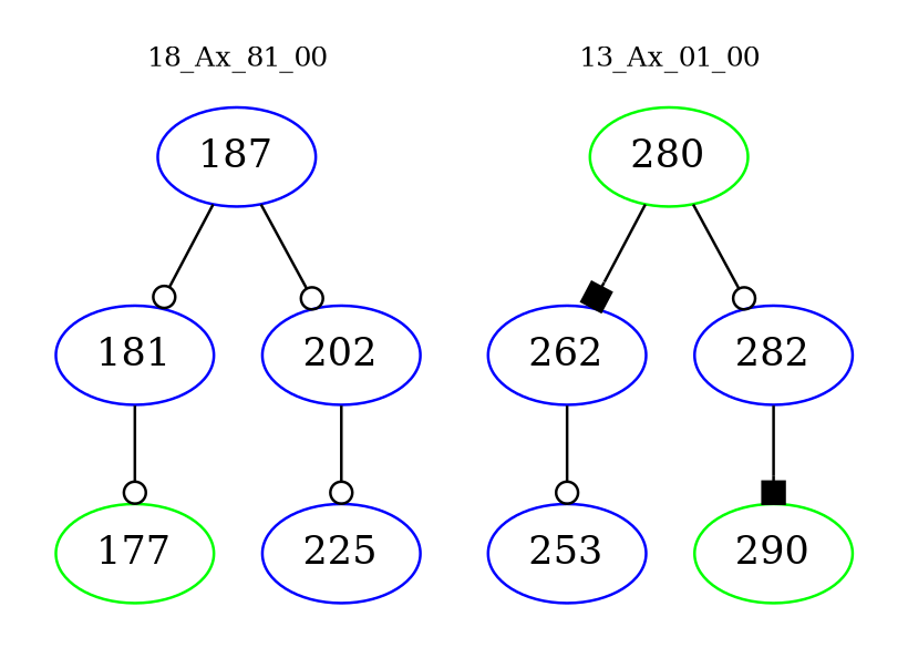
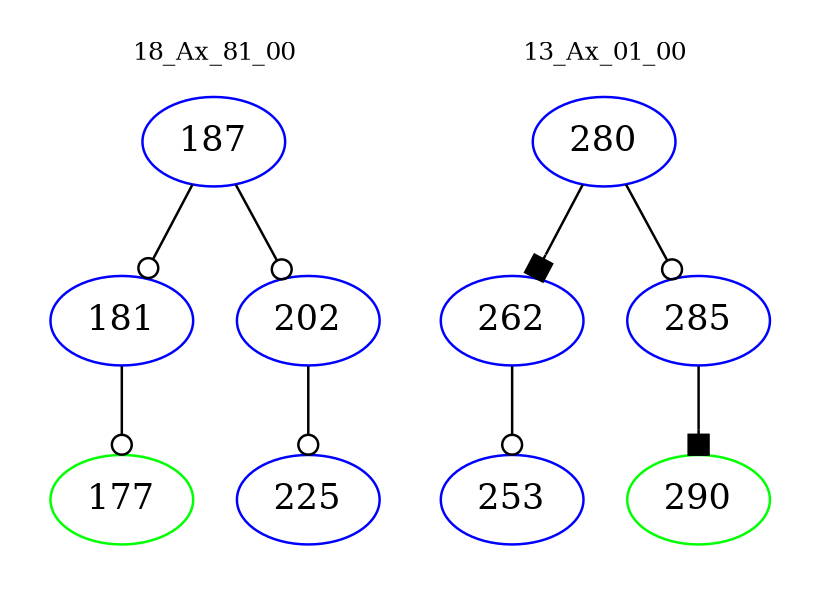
  digraph {
    node [color=blue]
    edge [arrowhead=odot color=black]
    n1 [label=187]
    n2 [label=181]
    n3 [label=202]
    n4 [color=green label=177]
    n5 [label=225]
-   n6 [color=green label=280]
+   n6 [label=280]
    n7 [label=262]
-   n8 [label=282]
+   n8 [label=285]
    n9 [label=253]
    n10 [color=green label=290]
    subgraph cluster_1 {
      color=white
      fontsize=10
      label="18_Ax_81_00"
      n1
      n2
      n3
      n4
      n5
    }
    subgraph cluster_2 {
      color=white
      fontsize=10
      label="13_Ax_01_00"
      n6
      n7
      n8
      n9
      n10
    }
    n1 -> n2
    n1 -> n3
    n2 -> n4
    n3 -> n5
    n6 -> n7 [arrowhead=box]
    n6 -> n8
    n7 -> n9
    n8 -> n10 [arrowhead=box]
  }
